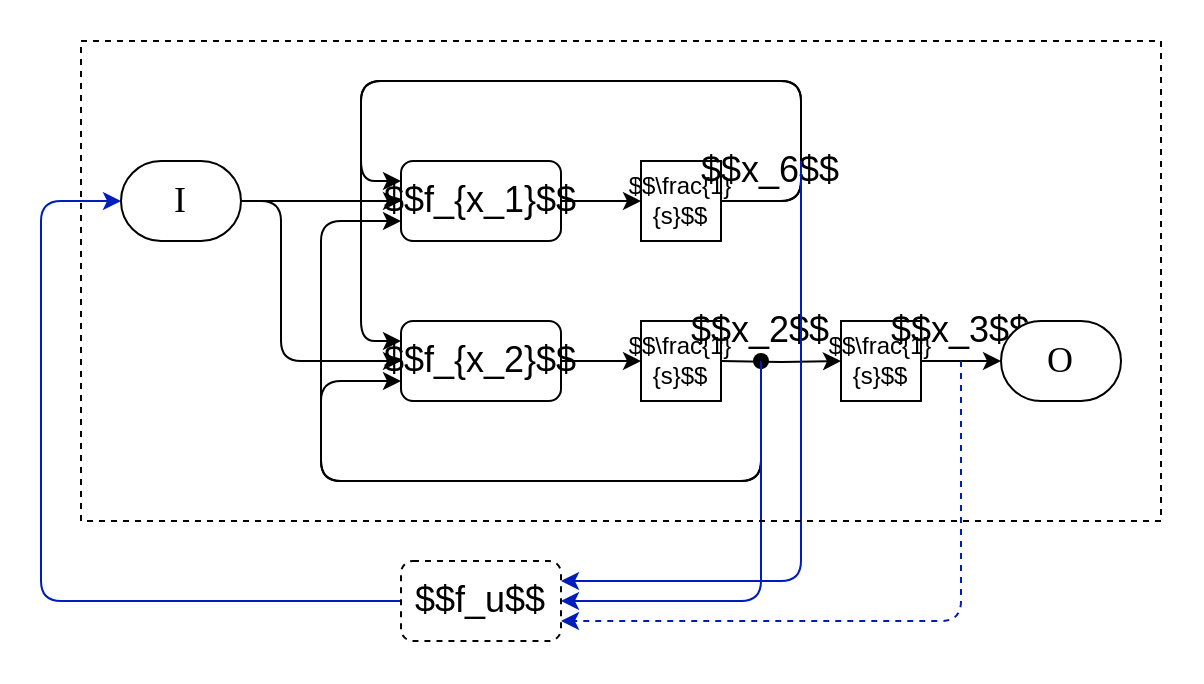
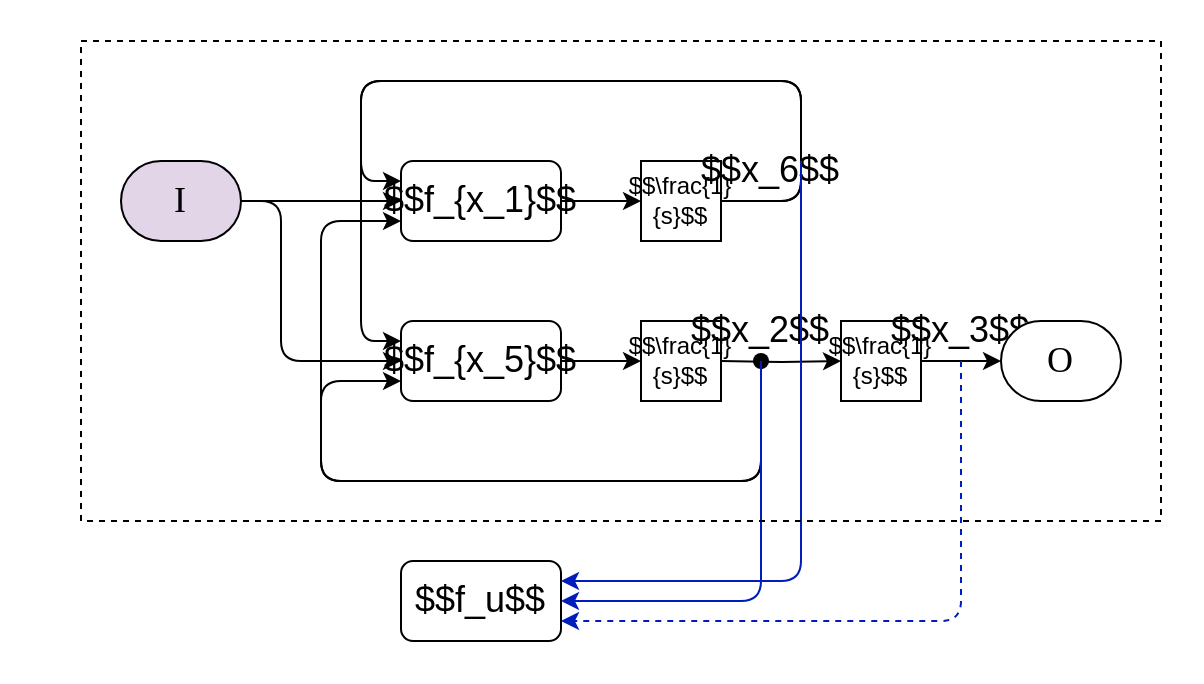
  <mxCell id="0" />
  <mxCell id="1" parent="0" />
  <mxCell id="2" style="edgeStyle=none;rounded=1;orthogonalLoop=1;jettySize=auto;html=1;entryX=0;entryY=0.5;entryDx=0;entryDy=0;" parent="1" target="11" edge="1"><mxGeometry relative="1" as="geometry"><mxPoint x="120" y="100" as="sourcePoint" /></mxGeometry></mxCell>
  <mxCell id="3" value="" style="edgeStyle=orthogonalEdgeStyle;rounded=0;orthogonalLoop=1;jettySize=auto;html=1;" parent="1" target="5" edge="1"><mxGeometry relative="1" as="geometry"><mxPoint x="360" y="180" as="sourcePoint" /></mxGeometry></mxCell>
  <mxCell id="4" style="edgeStyle=none;html=1;entryX=0;entryY=0.5;entryDx=0;entryDy=0;startArrow=none;" parent="1" edge="1"><mxGeometry relative="1" as="geometry"><mxPoint x="480" y="180" as="sourcePoint" /><mxPoint x="500" y="180" as="targetPoint" /></mxGeometry></mxCell>
  <mxCell id="5" value="$$\frac{1}{s}$$" style="whiteSpace=wrap;html=1;aspect=fixed;" parent="1" vertex="1"><mxGeometry x="420" y="160" width="40" height="40" as="geometry" /></mxCell>
  <mxCell id="6" value="$$\frac{1}{s}$$" style="whiteSpace=wrap;html=1;aspect=fixed;" parent="1" vertex="1"><mxGeometry x="320" y="160" width="40" height="40" as="geometry" /></mxCell>
  <mxCell id="7" value="" style="edgeStyle=none;html=1;entryDx=0;entryDy=0;endArrow=none;" parent="1" source="5" edge="1"><mxGeometry relative="1" as="geometry"><mxPoint x="460" y="180" as="sourcePoint" /><mxPoint x="480" y="180" as="targetPoint" /></mxGeometry></mxCell>
  <mxCell id="8" style="rounded=1;orthogonalLoop=1;jettySize=auto;html=1;entryX=0;entryY=0.25;entryDx=0;entryDy=0;" parent="1" source="9" target="11" edge="1"><mxGeometry relative="1" as="geometry"><Array as="points"><mxPoint x="400" y="100" /><mxPoint x="400" y="40" /><mxPoint x="180" y="40" /><mxPoint x="180" y="90" /></Array></mxGeometry></mxCell>
  <mxCell id="9" value="$$\frac{1}{s}$$" style="whiteSpace=wrap;html=1;aspect=fixed;" parent="1" vertex="1"><mxGeometry x="320" y="80" width="40" height="40" as="geometry" /></mxCell>
  <mxCell id="10" style="edgeStyle=orthogonalEdgeStyle;rounded=0;orthogonalLoop=1;jettySize=auto;html=1;entryX=0;entryY=0.5;entryDx=0;entryDy=0;" parent="1" source="11" target="9" edge="1"><mxGeometry relative="1" as="geometry" /></mxCell>
  <mxCell id="11" value="&lt;font style=&quot;font-size: 18px;&quot;&gt;$$f_{x_1}$$&lt;/font&gt;" style="rounded=1;whiteSpace=wrap;html=1;" parent="1" vertex="1"><mxGeometry x="200" y="80" width="80" height="40" as="geometry" /></mxCell>
  <mxCell id="12" style="edgeStyle=orthogonalEdgeStyle;rounded=0;orthogonalLoop=1;jettySize=auto;html=1;entryX=0;entryY=0.5;entryDx=0;entryDy=0;" parent="1" source="13" target="6" edge="1"><mxGeometry relative="1" as="geometry" /></mxCell>
- <mxCell id="13" value="&lt;font style=&quot;font-size: 18px;&quot;&gt;$$f_{x_2}$$&lt;/font&gt;" style="rounded=1;whiteSpace=wrap;html=1;" parent="1" vertex="1"><mxGeometry x="200" y="160" width="80" height="40" as="geometry" /></mxCell>
+ <mxCell id="13" value="&lt;font style=&quot;font-size: 18px;&quot;&gt;$$f_{x_5}$$&lt;/font&gt;" style="rounded=1;whiteSpace=wrap;html=1;" parent="1" vertex="1"><mxGeometry x="200" y="160" width="80" height="40" as="geometry" /></mxCell>
  <mxCell id="14" value="" style="shape=waypoint;sketch=0;fillStyle=solid;size=6;pointerEvents=1;points=[];fillColor=none;resizable=0;rotatable=0;perimeter=centerPerimeter;snapToPoint=1;strokeWidth=2;" parent="1" vertex="1"><mxGeometry x="360" y="160" width="40" height="40" as="geometry" /></mxCell>
  <mxCell id="15" style="rounded=1;orthogonalLoop=1;jettySize=auto;html=1;entryX=0;entryY=0.25;entryDx=0;entryDy=0;exitX=1;exitY=0.5;exitDx=0;exitDy=0;" parent="1" source="9" target="13" edge="1"><mxGeometry relative="1" as="geometry"><mxPoint x="370" y="110" as="sourcePoint" /><mxPoint x="210" y="110" as="targetPoint" /><Array as="points"><mxPoint x="400" y="100" /><mxPoint x="400" y="40" /><mxPoint x="180" y="40" /><mxPoint x="180" y="170" /></Array></mxGeometry></mxCell>
  <mxCell id="16" style="rounded=1;orthogonalLoop=1;jettySize=auto;html=1;entryX=0;entryY=0.75;entryDx=0;entryDy=0;" parent="1" source="14" target="11" edge="1"><mxGeometry relative="1" as="geometry"><mxPoint x="370" y="110" as="sourcePoint" /><mxPoint x="210" y="190" as="targetPoint" /><Array as="points"><mxPoint x="380" y="240" /><mxPoint x="160" y="240" /><mxPoint x="160" y="110" /></Array></mxGeometry></mxCell>
  <mxCell id="17" style="rounded=1;orthogonalLoop=1;jettySize=auto;html=1;entryX=0;entryY=0.75;entryDx=0;entryDy=0;exitX=0.469;exitY=0.556;exitDx=0;exitDy=0;exitPerimeter=0;" parent="1" source="14" target="13" edge="1"><mxGeometry relative="1" as="geometry"><mxPoint x="390" y="190" as="sourcePoint" /><mxPoint x="210" y="120" as="targetPoint" /><Array as="points"><mxPoint x="380" y="240" /><mxPoint x="160" y="240" /><mxPoint x="160" y="190" /></Array></mxGeometry></mxCell>
  <mxCell id="18" style="edgeStyle=none;rounded=1;orthogonalLoop=1;jettySize=auto;html=1;entryX=0;entryY=0.5;entryDx=0;entryDy=0;" parent="1" target="13" edge="1"><mxGeometry relative="1" as="geometry"><mxPoint x="120" y="100" as="sourcePoint" /><mxPoint x="140" y="180" as="targetPoint" /><Array as="points"><mxPoint x="140" y="100" /><mxPoint x="140" y="180" /></Array></mxGeometry></mxCell>
  <mxCell id="19" value="&lt;font style=&quot;font-size: 18px;&quot;&gt;$$x_6$$&lt;/font&gt;" style="text;html=1;strokeColor=none;fillColor=none;align=center;verticalAlign=middle;whiteSpace=wrap;rounded=0;dashed=1;" parent="1" vertex="1"><mxGeometry x="355" y="70" width="60" height="30" as="geometry" /></mxCell>
  <mxCell id="20" value="&lt;font style=&quot;font-size: 18px;&quot;&gt;$$x_2$$&lt;/font&gt;" style="text;html=1;strokeColor=none;fillColor=none;align=center;verticalAlign=middle;whiteSpace=wrap;rounded=0;dashed=1;" parent="1" vertex="1"><mxGeometry x="350" y="150" width="60" height="30" as="geometry" /></mxCell>
  <mxCell id="21" value="&lt;font style=&quot;font-size: 18px;&quot;&gt;$$x_3$$&lt;/font&gt;" style="text;html=1;strokeColor=none;fillColor=none;align=center;verticalAlign=middle;whiteSpace=wrap;rounded=0;dashed=1;" parent="1" vertex="1"><mxGeometry x="450" y="150" width="60" height="30" as="geometry" /></mxCell>
- <mxCell id="22" value="&lt;font face=&quot;Times New Roman&quot; style=&quot;font-size: 18px;&quot;&gt;I&lt;/font&gt;" style="rounded=1;whiteSpace=wrap;html=1;arcSize=50;" vertex="1" parent="1"><mxGeometry x="60" y="80" width="60" height="40" as="geometry" /></mxCell>
+ <mxCell id="22" value="&lt;font face=&quot;Times New Roman&quot; style=&quot;font-size: 18px;&quot;&gt;I&lt;/font&gt;" style="rounded=1;whiteSpace=wrap;html=1;arcSize=50;fillColor=#e1d5e7;" vertex="1" parent="1"><mxGeometry x="60" y="80" width="60" height="40" as="geometry" /></mxCell>
  <mxCell id="23" style="rounded=1;orthogonalLoop=1;jettySize=auto;html=1;fontSize=18;elbow=vertical;entryX=1;entryY=0.75;entryDx=0;entryDy=0;exitX=0.5;exitY=1;exitDx=0;exitDy=0;fillColor=#0050ef;strokeColor=#001DBC;dashed=1;" edge="1" parent="1" source="21" target="26"><mxGeometry relative="1" as="geometry"><mxPoint x="520" y="310" as="targetPoint" /><Array as="points"><mxPoint x="480" y="310" /></Array></mxGeometry></mxCell>
  <mxCell id="24" value="&lt;font face=&quot;Times New Roman&quot; style=&quot;font-size: 18px;&quot;&gt;O&lt;/font&gt;" style="rounded=1;whiteSpace=wrap;html=1;arcSize=50;" vertex="1" parent="1"><mxGeometry x="500" y="160" width="60" height="40" as="geometry" /></mxCell>
- <mxCell id="25" style="edgeStyle=none;rounded=1;orthogonalLoop=1;jettySize=auto;html=1;fontSize=18;elbow=vertical;entryX=0;entryY=0.5;entryDx=0;entryDy=0;fillColor=#0050ef;strokeColor=#001DBC;" edge="1" parent="1" source="26" target="22"><mxGeometry relative="1" as="geometry"><mxPoint x="110" y="230" as="targetPoint" /><Array as="points"><mxPoint x="20" y="300" /><mxPoint x="20" y="100" /></Array></mxGeometry></mxCell>
- <mxCell id="26" value="&lt;font style=&quot;font-size: 18px;&quot;&gt;$$f_u$$&lt;/font&gt;" style="rounded=1;whiteSpace=wrap;html=1;dashed=1;" vertex="1" parent="1"><mxGeometry x="200" y="280" width="80" height="40" as="geometry" /></mxCell>
+ <mxCell id="26" value="&lt;font style=&quot;font-size: 18px;&quot;&gt;$$f_u$$&lt;/font&gt;" style="rounded=1;whiteSpace=wrap;html=1;" vertex="1" parent="1"><mxGeometry x="200" y="280" width="80" height="40" as="geometry" /></mxCell>
  <mxCell id="27" style="rounded=1;orthogonalLoop=1;jettySize=auto;html=1;fontSize=18;elbow=vertical;entryX=1;entryY=0.25;entryDx=0;entryDy=0;fillColor=#0050ef;strokeColor=#001DBC;" edge="1" parent="1" target="26"><mxGeometry relative="1" as="geometry"><mxPoint x="290" y="310" as="targetPoint" /><mxPoint x="400" y="80" as="sourcePoint" /><Array as="points"><mxPoint x="400" y="290" /></Array></mxGeometry></mxCell>
  <mxCell id="28" style="rounded=1;orthogonalLoop=1;jettySize=auto;html=1;fontSize=18;elbow=vertical;entryX=1;entryY=0.5;entryDx=0;entryDy=0;fillColor=#0050ef;strokeColor=#001DBC;" edge="1" parent="1" source="14" target="26"><mxGeometry relative="1" as="geometry"><mxPoint x="290" y="320" as="targetPoint" /><mxPoint x="490" y="190" as="sourcePoint" /><Array as="points"><mxPoint x="380" y="300" /></Array></mxGeometry></mxCell>
  <mxCell id="29" value="" style="rounded=0;whiteSpace=wrap;html=1;fontSize=18;fillColor=none;dashed=1;" vertex="1" parent="1"><mxGeometry x="40" y="20" width="540" height="240" as="geometry" /></mxCell>
